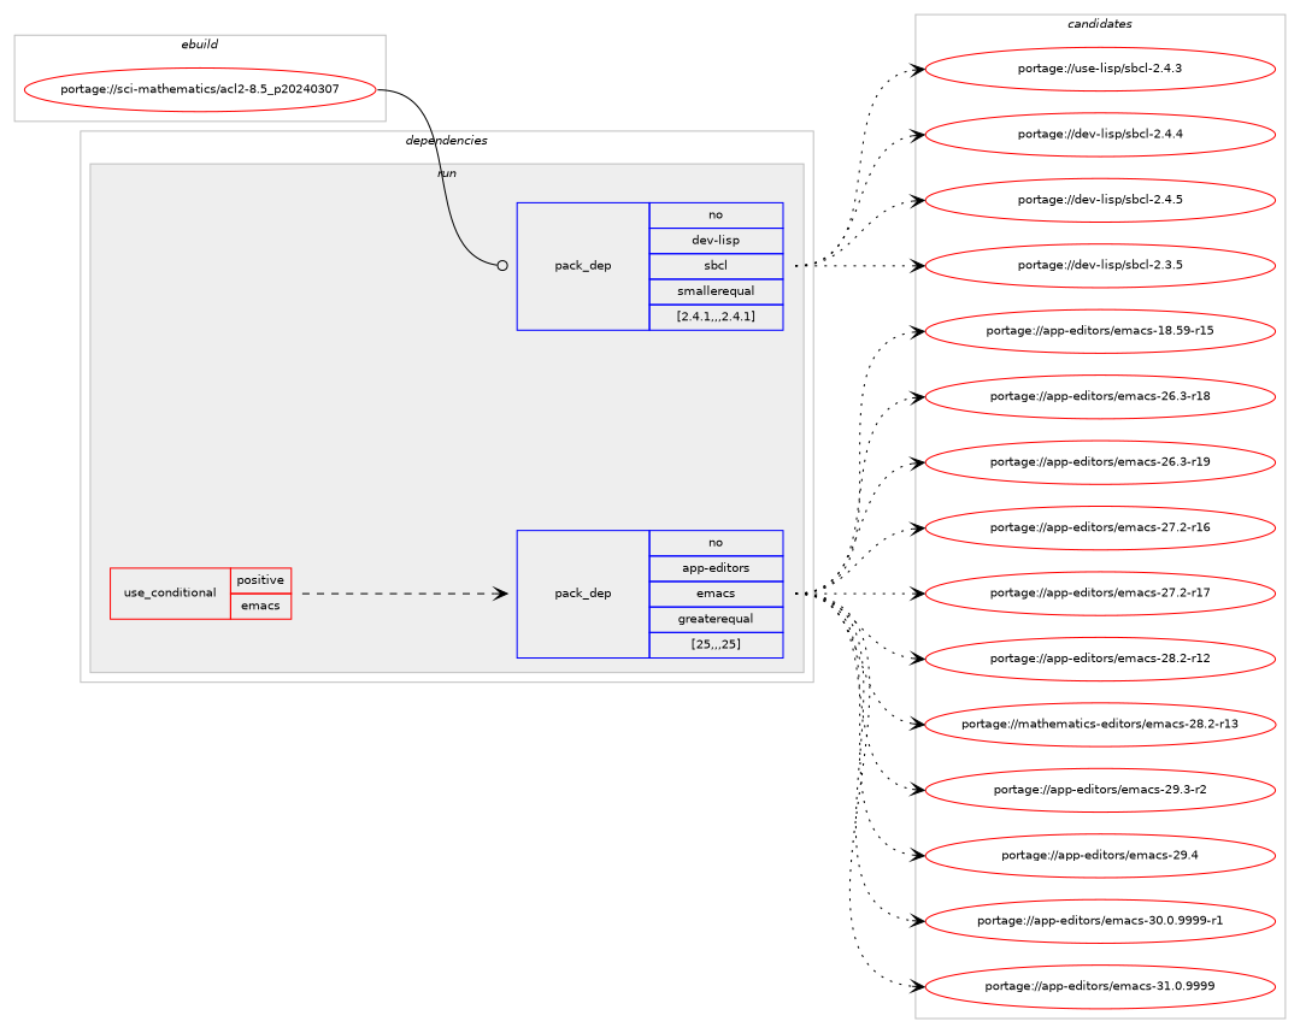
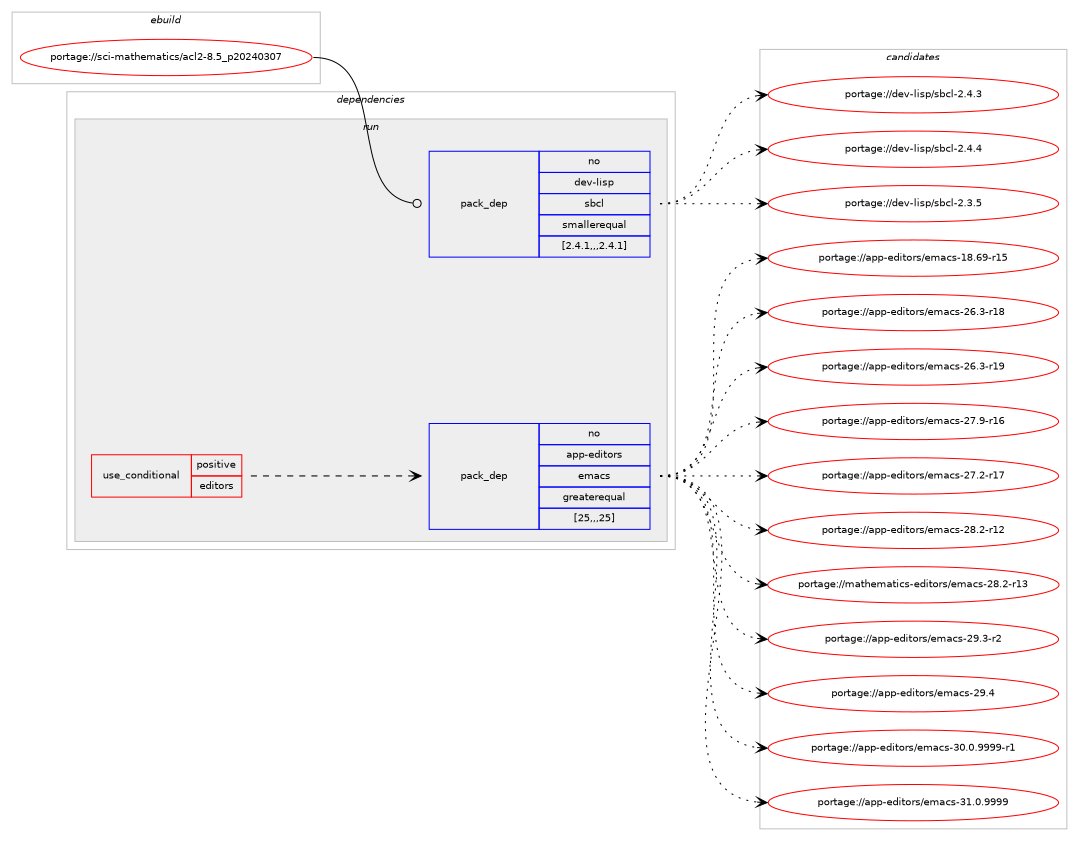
  digraph {
    compound=true
    concentrate=true
    fontname=Helvetica
    fontsize=10
    newrank=true
    rankdir=LR
    ranksep=1.5
    node [color=red fontname=Helvetica fontsize=10]
    edge [arrowhead=vee headport=w style=dotted tailport=e weight=100]
    n1 [label="portage://sci-mathematics/acl2-8.5_p20240307" width=4]
    n2 [color=blue label=<<TABLE BORDER="0" CELLBORDER="1" CELLSPACING="0" CELLPADDING="4" WIDTH="220"><TR><TD ROWSPAN="6" CELLPADDING="30">pack_dep</TD></TR><TR><TD WIDTH="110">no</TD></TR><TR><TD>app-editors</TD></TR><TR><TD>emacs</TD></TR><TR><TD>greaterequal</TD></TR><TR><TD>[25,,,25]</TD></TR></TABLE>> shape=none]
-   n3 [label=<<TABLE BORDER="0" CELLBORDER="1" CELLSPACING="0" CELLPADDING="4"><TR><TD ROWSPAN="3" CELLPADDING="10">use_conditional</TD></TR><TR><TD>positive</TD></TR><TR><TD>emacs</TD></TR></TABLE>> shape=none]
+   n3 [label=<<TABLE BORDER="0" CELLBORDER="1" CELLSPACING="0" CELLPADDING="4"><TR><TD ROWSPAN="3" CELLPADDING="10">use_conditional</TD></TR><TR><TD>positive</TD></TR><TR><TD>editors</TD></TR></TABLE>> shape=none]
    n4 [color=blue label=<<TABLE BORDER="0" CELLBORDER="1" CELLSPACING="0" CELLPADDING="4" WIDTH="220"><TR><TD ROWSPAN="6" CELLPADDING="30">pack_dep</TD></TR><TR><TD WIDTH="110">no</TD></TR><TR><TD>dev-lisp</TD></TR><TR><TD>sbcl</TD></TR><TR><TD>smallerequal</TD></TR><TR><TD>[2.4.1,,,2.4.1]</TD></TR></TABLE>> shape=none]
-   n5 [label="portage://app-editors/emacs-18.59-r15" width=4]
+   n5 [label="portage://app-editors/emacs-18.69-r15" width=4]
    n6 [label="portage://app-editors/emacs-26.3-r18" width=4]
    n7 [label="portage://app-editors/emacs-26.3-r19" width=4]
-   n8 [label="portage://app-editors/emacs-27.2-r16" width=4]
+   n8 [label="portage://app-editors/emacs-27.9-r16" width=4]
    n9 [label="portage://app-editors/emacs-27.2-r17" width=4]
    n10 [label="portage://app-editors/emacs-28.2-r12" width=4]
    n11 [label="portage://mathematics-editors/emacs-28.2-r13" width=4]
    n12 [label="portage://app-editors/emacs-29.3-r2" width=4]
    n13 [label="portage://app-editors/emacs-29.4" width=4]
    n14 [label="portage://app-editors/emacs-30.0.9999-r1" width=4]
    n15 [label="portage://app-editors/emacs-31.0.9999" width=4]
    n16 [label="portage://dev-lisp/sbcl-2.3.5" width=4]
-   n17 [label="portage://use-lisp/sbcl-2.4.3" width=4]
+   n17 [label="portage://dev-lisp/sbcl-2.4.3" width=4]
    n18 [label="portage://dev-lisp/sbcl-2.4.4" width=4]
-   n19 [label="portage://dev-lisp/sbcl-2.4.5" width=4]
    subgraph cluster_1 {
      color=gray
      label=<<i>ebuild</i>>
      rank=same
      n1
    }
    subgraph cluster_2 {
      color=gray
      label=<<i>dependencies</i>>
      subgraph cluster_3 {
        color=gray
        fillcolor="#eeeeee"
        label=<<i>compile</i>>
        style=filled
      }
      subgraph cluster_4 {
        color=gray
        fillcolor="#eeeeee"
        label=<<i>compile and run</i>>
        style=filled
      }
      subgraph cluster_5 {
        color=gray
        fillcolor="#eeeeee"
        label=<<i>run</i>>
        style=filled
        subgraph sub_6 {
          color=gray
          fillcolor="#eeeeee"
          label=<<i>run</i>>
          style=filled
          n3
          subgraph sub_7 {
            color=gray
            fillcolor="#eeeeee"
            label=<<i>run</i>>
            style=filled
            n2
          }
        }
        subgraph sub_8 {
          color=gray
          fillcolor="#eeeeee"
          label=<<i>run</i>>
          style=filled
          n4
        }
      }
    }
    subgraph cluster_9 {
      color=gray
      label=<<i>candidates</i>>
      rank=same
      subgraph sub_10 {
        color=black
        label=<<i>candidates</i>>
        nodesep=1
        rank=same
        n5
        n6
        n7
        n8
        n9
        n10
        n11
        n12
        n13
        n14
        n15
      }
      subgraph sub_11 {
        color=black
        label=<<i>candidates</i>>
        nodesep=1
        rank=same
        n16
        n17
        n18
-       n19
      }
    }
    n1 -> n4 [arrowhead=odot style=solid weight=20]
    n2 -> n5
    n2 -> n6
    n2 -> n7
    n2 -> n8
    n2 -> n9
    n2 -> n10
    n2 -> n11
    n2 -> n12
    n2 -> n13
    n2 -> n14
    n2 -> n15
    n3 -> n2 [style=dashed weight=20]
    n4 -> n16
    n4 -> n17
    n4 -> n18
-   n4 -> n19
  }
